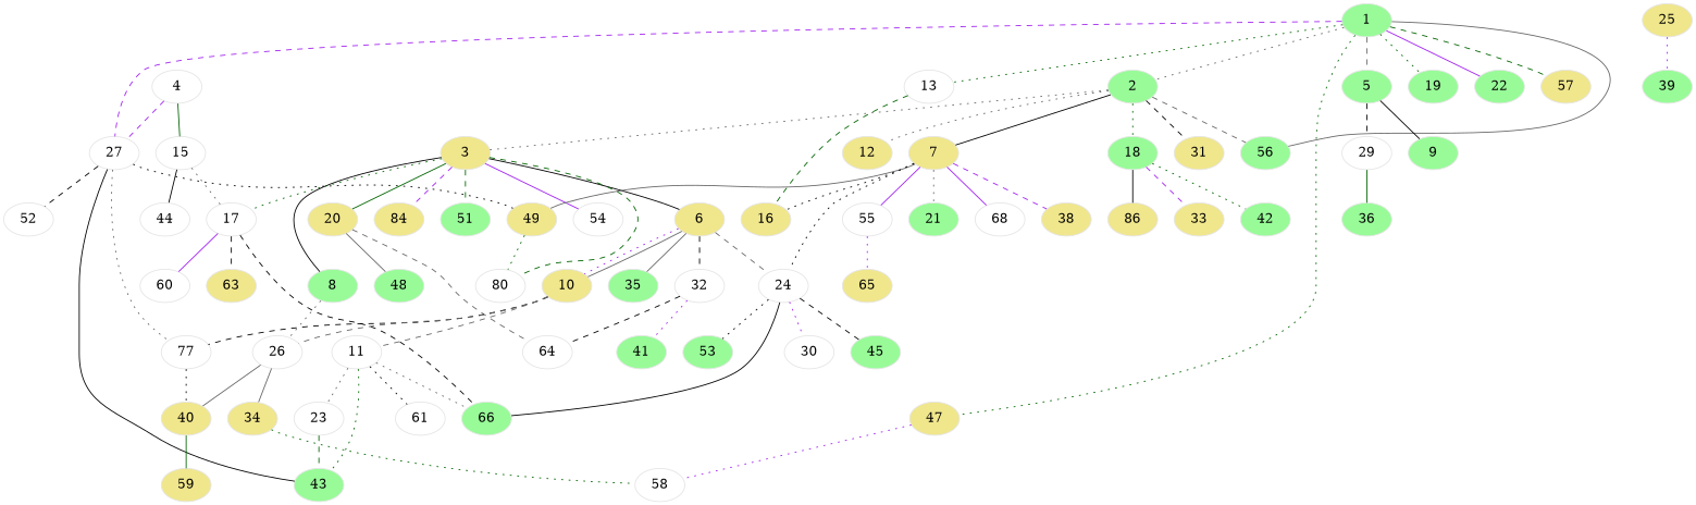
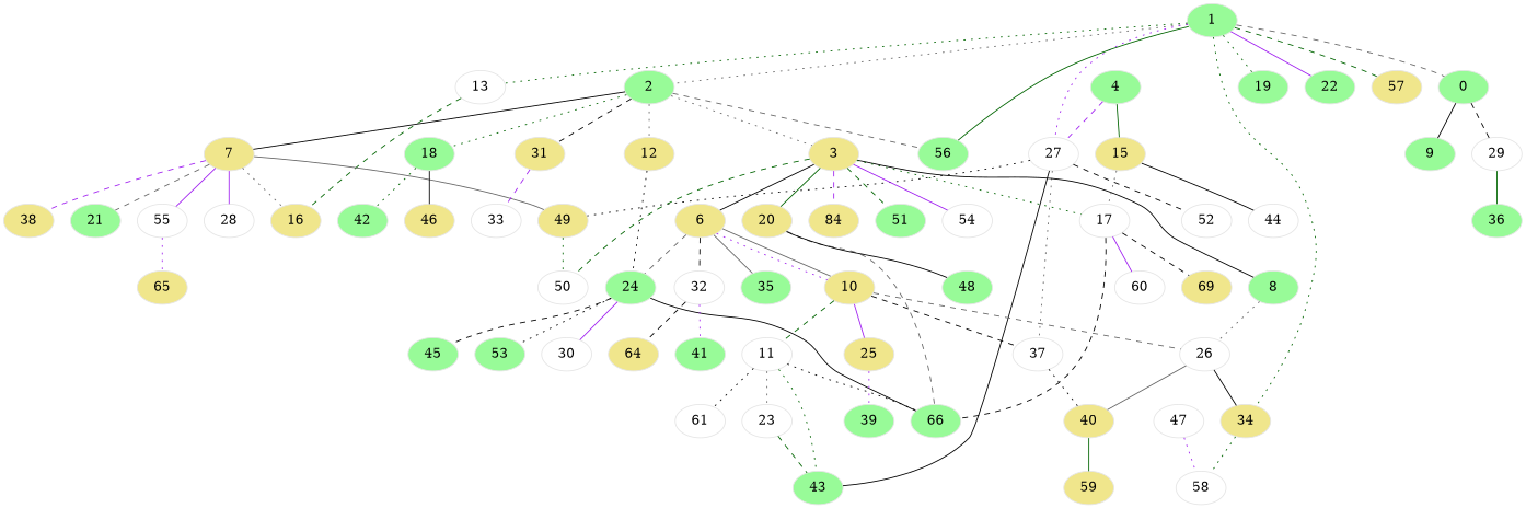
  graph {
    node [color=gray90 fillcolor=palegreen style=filled]
    edge [color=black style=dotted]
    1
    2
-   5
+   5 [label=0]
    13 [fillcolor=white]
    19
    22
    27 [fillcolor=white]
-   47 [fillcolor=khaki]
+   47 [fillcolor=white]
    56
    57 [fillcolor=khaki]
    3 [fillcolor=khaki]
    7 [fillcolor=khaki]
    12 [fillcolor=khaki]
    18
    31 [fillcolor=khaki]
    9
    29 [fillcolor=white]
    16 [fillcolor=khaki]
    49 [fillcolor=khaki]
-   37 [fillcolor=white label=77]
+   37 [fillcolor=white]
    43
    52 [fillcolor=white]
    58 [fillcolor=white]
    6 [fillcolor=khaki]
    8
    n26 [fillcolor=khaki label=84]
    17 [fillcolor=white]
    20 [fillcolor=khaki]
-   50 [fillcolor=white label=80]
+   50 [fillcolor=white]
    51
    54 [fillcolor=white]
-   24 [fillcolor=white]
+   24
    21
-   28 [fillcolor=white label=68]
+   28 [fillcolor=white]
    38 [fillcolor=khaki]
    55 [fillcolor=white]
-   33 [fillcolor=khaki]
+   33 [fillcolor=white]
    42
-   46 [fillcolor=khaki label=86]
-   4 [fillcolor=white]
-   15 [fillcolor=white]
+   46 [fillcolor=khaki]
+   4
+   15 [fillcolor=khaki]
    10 [fillcolor=khaki]
    32 [fillcolor=white]
    35
    26 [fillcolor=white]
    66
    60 [fillcolor=white]
-   63 [fillcolor=khaki]
+   63 [fillcolor=khaki label=69]
    48
-   64 [fillcolor=white]
+   64 [fillcolor=khaki]
    44 [fillcolor=white]
    36
    11 [fillcolor=white]
    25 [fillcolor=khaki]
    30 [fillcolor=white]
    45
    53
    41
    65 [fillcolor=khaki]
    34 [fillcolor=khaki]
    40 [fillcolor=khaki]
    23 [fillcolor=white]
    61 [fillcolor=white]
    39
    59 [fillcolor=khaki]
    1 -- 2 [color=gray40]
    1 -- 5 [color=gray40 style=dashed]
    1 -- 13 [color=darkgreen]
    1 -- 19 [color=darkgreen]
    1 -- 22 [color=purple style=solid]
-   1 -- 27 [color=purple style=dashed]
-   1 -- 47 [color=darkgreen]
-   1 -- 56 [color=gray40 style=solid]
+   1 -- 27 [color=purple]
+   1 -- 34 [color=darkgreen]
+   1 -- 56 [color=darkgreen style=solid]
    1 -- 57 [color=darkgreen style=dashed]
    2 -- 56 [color=gray40 style=dashed]
    2 -- 3 [color=gray40]
    2 -- 7 [style=solid]
    2 -- 12 [color=gray40]
    2 -- 18 [color=darkgreen]
    2 -- 31 [style=dashed]
    5 -- 9 [style=solid]
    5 -- 29 [style=dashed]
    13 -- 16 [color=darkgreen style=dashed]
    27 -- 49
    27 -- 37 [color=gray40]
    27 -- 43 [style=solid]
    27 -- 52 [style=dashed]
    47 -- 58 [color=purple]
    3 -- 6 [style=solid]
    3 -- 8 [style=solid]
    3 -- n26 [color=purple style=dashed]
    3 -- 17 [color=darkgreen]
    3 -- 20 [color=darkgreen style=solid]
    3 -- 50 [color=darkgreen style=dashed]
    3 -- 51 [color=darkgreen style=dashed]
    3 -- 54 [color=purple style=solid]
-   7 -- 16
+   7 -- 16 [color=gray40]
    7 -- 49 [color=gray40 style=solid]
-   7 -- 24
-   7 -- 21 [color=gray40]
+   12 -- 24
+   7 -- 21 [color=gray40 style=dashed]
    7 -- 28 [color=purple style=solid]
    7 -- 38 [color=purple style=dashed]
    7 -- 55 [color=purple style=solid]
-   18 -- 33 [color=purple style=dashed]
+   31 -- 33 [color=purple style=dashed]
    18 -- 42 [color=darkgreen]
    18 -- 46 [style=solid]
    29 -- 36 [color=darkgreen style=solid]
    49 -- 50 [color=darkgreen]
    37 -- 40
    6 -- 24 [color=gray40 style=dashed]
    6 -- 10 [color=purple]
    6 -- 10 [color=gray40 style=solid]
    6 -- 32 [style=dashed]
    6 -- 35 [color=gray40 style=solid]
    8 -- 26 [color=gray40]
    17 -- 66 [style=dashed]
    17 -- 60 [color=purple style=solid]
    17 -- 63 [style=dashed]
-   20 -- 48 [color=gray40 style=solid]
-   20 -- 64 [color=gray40 style=dashed]
+   20 -- 48 [style=solid]
+   20 -- 66 [color=gray40 style=dashed]
    24 -- 66 [style=solid]
-   24 -- 30 [color=purple]
+   24 -- 30 [color=purple style=solid]
    24 -- 45 [style=dashed]
    24 -- 53
    55 -- 65 [color=purple]
    4 -- 27 [color=purple style=dashed]
    4 -- 15 [color=darkgreen style=solid]
    15 -- 17 [color=gray40]
    15 -- 44 [style=solid]
    10 -- 37 [style=dashed]
    10 -- 26 [color=gray40 style=dashed]
-   10 -- 11 [color=gray40 style=dashed]
+   10 -- 11 [color=darkgreen style=dashed]
+   10 -- 25 [color=purple style=solid]
    32 -- 64 [style=dashed]
    32 -- 41 [color=purple]
-   26 -- 34 [color=gray40 style=solid]
+   26 -- 34 [style=solid]
    26 -- 40 [color=gray40 style=solid]
    11 -- 43 [color=darkgreen]
-   11 -- 66 [color=gray40]
+   11 -- 66
    11 -- 23 [color=gray40]
    11 -- 61
    25 -- 39 [color=purple]
    34 -- 58 [color=darkgreen]
    40 -- 59 [color=darkgreen style=solid]
    23 -- 43 [color=darkgreen style=dashed]
  }
